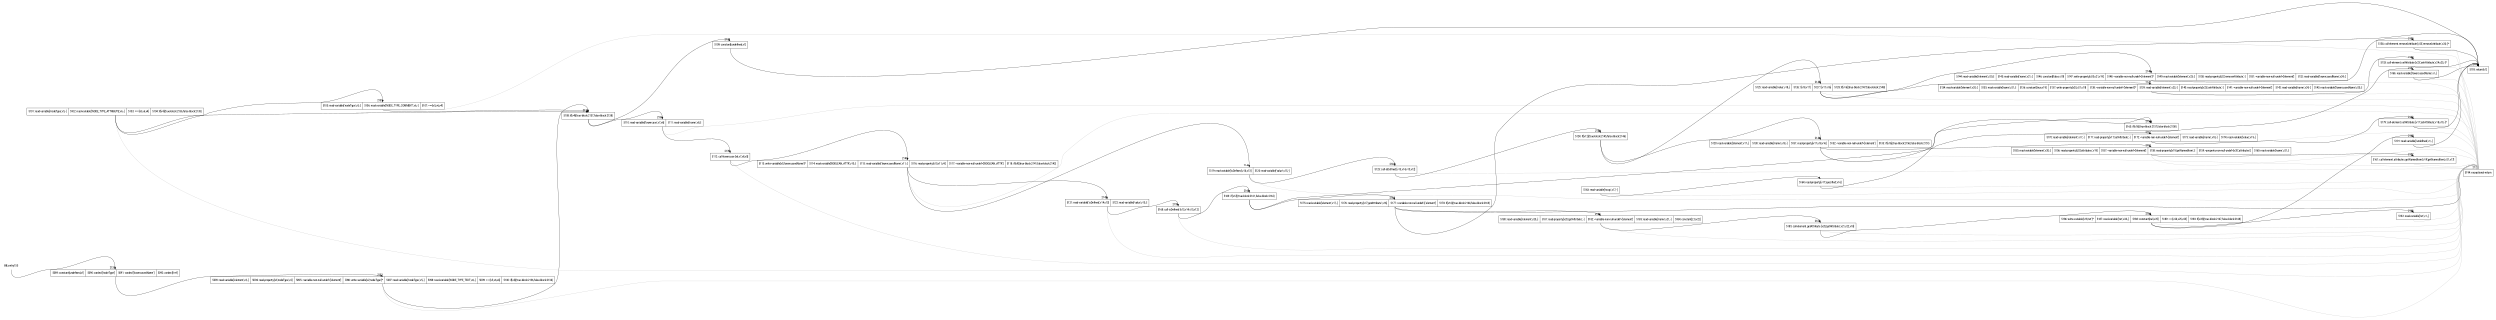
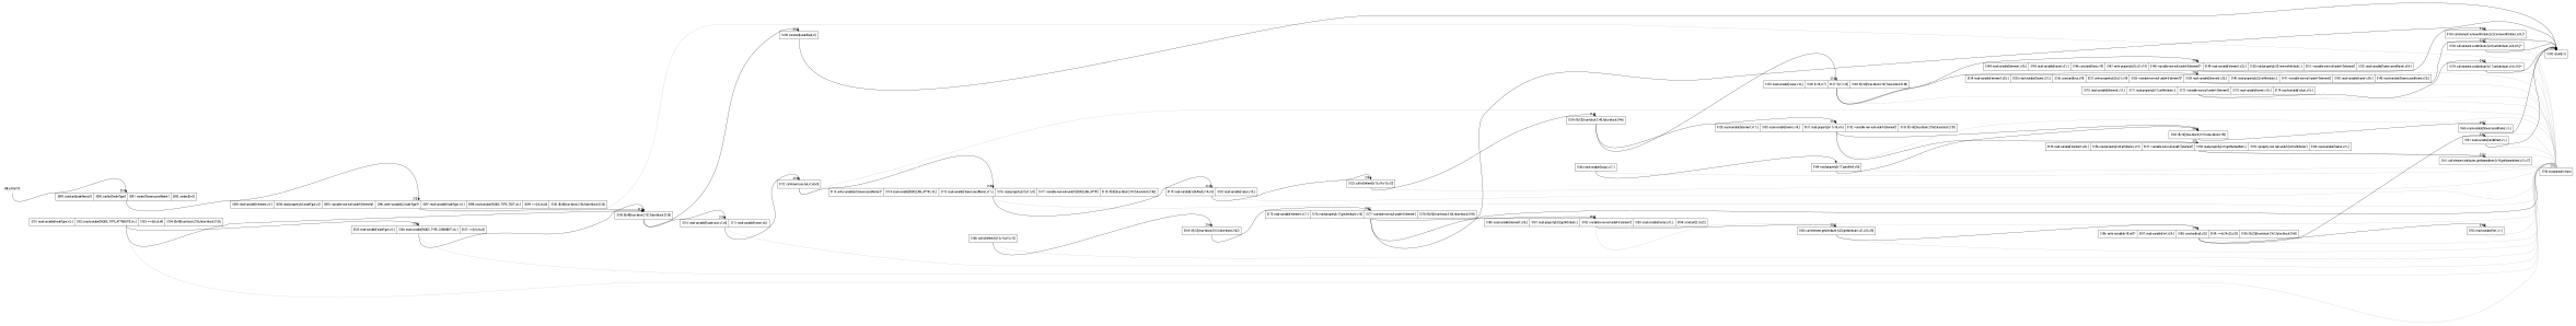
  digraph {
    fontname="Roboto Condensed"
    rankdir=LR
    node [fontname="Roboto Condensed" shape=record]
    edge [fontname="Roboto Condensed" headport=n tailport=s]
    n1 [label=BB_entry155 shape=none]
    n2 [label="{5089: constant[undefined,v1]|5090: vardecl['nodeType']|5091: vardecl['lowercasedName']|5092: vardecl['ret']}"]
    n3 [label="{5093: read-variable['element',v3,-]|5094: read-property[v3,'nodeType',v2]|5095: \<variable-non-null-undef\>['element']|5096: write-variable[v2,'nodeType']*|5097: read-variable['nodeType',v5,-]|5098: read-variable['NODE_TYPE_TEXT',v6,-]|5099: ===[v5,v6,v4]|5100: if[v4](true-block:2136,false-block:2134)}"]
    n4 [label="{5108: if[v4](true-block:2137,false-block:2138)}"]
    n5 [label="{5194: exceptional-return}"]
    n6 [label="{5109: constant[undefined,v1]}"]
    n7 [label="{5110: read-variable['lowercase',v7,v6]|5111: read-variable['name',v8,-]}"]
    n8 [label="{5101: read-variable['nodeType',v5,-]|5102: read-variable['NODE_TYPE_ATTRIBUTE',v6,-]|5103: ===[v5,v6,v4]|5104: if[v4](true-block:2136,false-block:2135)}"]
    n9 [label="{5105: read-variable['nodeType',v5,-]|5106: read-variable['NODE_TYPE_COMMENT',v6,-]|5107: ===[v5,v6,v4]}"]
    n10 [label="{5193: return[v1]}"]
    n11 [label="{5112: call-lowercase [v6,v7,v8,v5]}"]
    n12 [label="{5113: write-variable[v5,'lowercasedName']*|5114: read-variable['BOOLEAN_ATTR',v10,-]|5115: read-variable['lowercasedName',v11,-]|5116: read-property[v10,v11,v9]|5117: \<variable-non-null-undef\>['BOOLEAN_ATTR']|5118: if[v9](true-block:2141,false-block:2142)}"]
    n13 [label="{5119: read-variable['isDefined',v14,v13]|5120: read-variable['value',v15,-]}"]
-   n14 [label="{5121: read-variable['isDefined',v14,v13]|5122: read-variable['value',v15,-]}"]
    n15 [label="{5123: call-isDefined [v13,v14,v15,v12]}"]
    n16 [label="{5168: call-isDefined [v13,v14,v15,v12]}"]
    n17 [label="{5124: if[v12](true-block:2145,false-block:2146)}"]
    n18 [label="{5169: if[v12](true-block:2161,false-block:2162)}"]
    n19 [label="{5125: read-variable['value',v18,-]|5126: ![v18,v17]|5127: ![v17,v16]|5128: if[v16](true-block:2147,false-block:2148)}"]
    n20 [label="{5129: read-variable['element',v17,-]|5130: read-variable['name',v18,-]|5131: read-property[v17,v18,v16]|5132: \<variable-non-null-undef\>['element']|5133: if[v16](true-block:2156,false-block:2151)}"]
    n21 [label="{5170: read-variable['element',v17,-]|5171: read-property[v17,'setAttribute',-]|5172: \<variable-non-null-undef\>['element']|5173: read-variable['name',v18,-]|5174: read-variable['value',v19,-]}"]
    n22 [label="{5175: read-variable['element',v17,-]|5176: read-property[v17,'getAttribute',v16]|5177: \<variable-non-null-undef\>['element']|5178: if[v16](true-block:2164,false-block:2169)}"]
    n23 [label="{5134: read-variable['element',v20,-]|5135: read-variable['name',v21,-]|5136: constant[true,v19]|5137: write-property[v20,v21,v19]|5138: \<variable-non-null-undef\>['element']*|5139: read-variable['element',v23,-]|5140: read-property[v23,'setAttribute',-]|5141: \<variable-non-null-undef\>['element']|5142: read-variable['name',v24,-]|5143: read-variable['lowercasedName',v25,-]}"]
    n24 [label="{5144: read-variable['element',v20,-]|5145: read-variable['name',v21,-]|5146: constant[false,v19]|5147: write-property[v20,v21,v19]|5148: \<variable-non-null-undef\>['element']*|5149: read-variable['element',v23,-]|5150: read-property[v23,'removeAttribute',-]|5151: \<variable-non-null-undef\>['element']|5152: read-variable['lowercasedName',v24,-]}"]
    n25 [label="{5165: if[v16](true-block:2157,false-block:2158)}"]
    n26 [label="{5155: read-variable['element',v20,-]|5156: read-property[v20,'attributes',v19]|5157: \<variable-non-null-undef\>['element']|5158: read-property[v19,'getNamedItem',-]|5159: \<property-non-null-undef\>[v20,'attributes']|5160: read-variable['name',v21,-]}"]
    n27 [label="{5153: call-element.setAttribute [v23,'setAttribute',v24,v25,-]*}"]
    n28 [label="{5154: call-element.removeAttribute [v23,'removeAttribute',v24,-]*}"]
    n29 [label="{5166: read-variable['lowercasedName',v1,-]}"]
    n30 [label="{5161: call-element.attributes.getNamedItem [v19,'getNamedItem',v21,v17]}"]
    n31 [label="{5164: read-property[v17,'specified',v16]}"]
    n32 [label="{5163: read-variable['noop',v17,-]}"]
    n33 [label="{5179: call-element.setAttribute [v17,'setAttribute',v18,v19,-]*}"]
    n34 [label="{5180: read-variable['element',v20,-]|5181: read-property[v20,'getAttribute',-]|5182: \<variable-non-null-undef\>['element']|5183: read-variable['name',v21,-]|5184: constant[2.0,v22]}"]
    n35 [label="{5185: call-element.getAttribute [v20,'getAttribute',v21,v22,v18]}"]
    n36 [label="{5186: write-variable[v18,'ret']*|5187: read-variable['ret',v24,-]|5188: constant[null,v25]|5189: ===[v24,v25,v23]|5190: if[v23](true-block:2167,false-block:2168)}"]
    n37 [label="{5191: read-variable['undefined',v1,-]}"]
    n38 [label="{5192: read-variable['ret',v1,-]}"]
    n1 -> n2 [headlabel="    2132"]
    n2 -> n3 [headlabel="      2133"]
    n3 -> n4 [headlabel="      2136"]
    n3 -> n5 [color=gray headlabel="      2170"]
    n4 -> n6 [headlabel="      2137"]
    n4 -> n7 [headlabel="      2138"]
    n6 -> n10 [headlabel="      2169"]
    n7 -> n5 [color=gray]
    n7 -> n11 [headlabel="      2139"]
    n8 -> n4
    n8 -> n5 [color=gray]
    n8 -> n9 [headlabel="      2135"]
    n9 -> n4
    n9 -> n5 [color=gray]
    n11 -> n5 [color=gray]
    n11 -> n12 [headlabel="      2140"]
    n12 -> n5 [color=gray]
    n12 -> n13 [headlabel="      2141"]
-   n12 -> n14 [headlabel="      2142"]
    n13 -> n5 [color=gray]
    n13 -> n15 [headlabel="      2143"]
-   n14 -> n5 [color=gray]
-   n14 -> n16 [headlabel="      2159"]
    n15 -> n5 [color=gray]
    n15 -> n17 [headlabel="      2144"]
    n16 -> n5 [color=gray]
    n16 -> n18 [headlabel="      2160"]
    n17 -> n19 [headlabel="      2145"]
    n17 -> n20 [headlabel="      2146"]
-   n18 -> n21 [headlabel="      2161"]
    n18 -> n22 [headlabel="      2162"]
    n19 -> n5 [color=gray]
    n19 -> n23 [headlabel="      2147"]
    n19 -> n24 [headlabel="      2148"]
    n20 -> n5 [color=gray]
    n20 -> n25 [headlabel="      2156"]
    n20 -> n26 [headlabel="      2151"]
    n21 -> n5 [color=gray]
    n21 -> n33 [headlabel="      2163"]
    n22 -> n5 [color=black]
    n22 -> n10
    n22 -> n34 [headlabel="      2164"]
    n23 -> n5 [color=gray]
    n23 -> n27 [headlabel="      2149"]
    n24 -> n5 [color=gray]
    n24 -> n28 [headlabel="      2150"]
    n25 -> n29 [headlabel="      2157"]
    n26 -> n5 [color=gray]
    n26 -> n30 [headlabel="      2152"]
    n27 -> n5 [color=gray]
    n27 -> n10
    n28 -> n5 [color=gray]
    n28 -> n10
    n29 -> n5 [color=gray]
    n29 -> n10
    n30 -> n5 [color=gray]
    n31 -> n5 [color=gray]
    n31 -> n25
    n32 -> n5 [color=gray]
    n32 -> n31
    n33 -> n5 [color=gray]
    n33 -> n10
    n34 -> n5 [color=gray]
    n34 -> n35 [headlabel="      2165"]
    n35 -> n5 [color=gray]
    n35 -> n36 [headlabel="      2166"]
    n36 -> n5 [color=gray]
    n36 -> n37 [headlabel="      2167"]
    n36 -> n38 [headlabel="      2168"]
    n37 -> n5 [color=gray]
    n37 -> n10
    n38 -> n5 [color=gray]
  }
